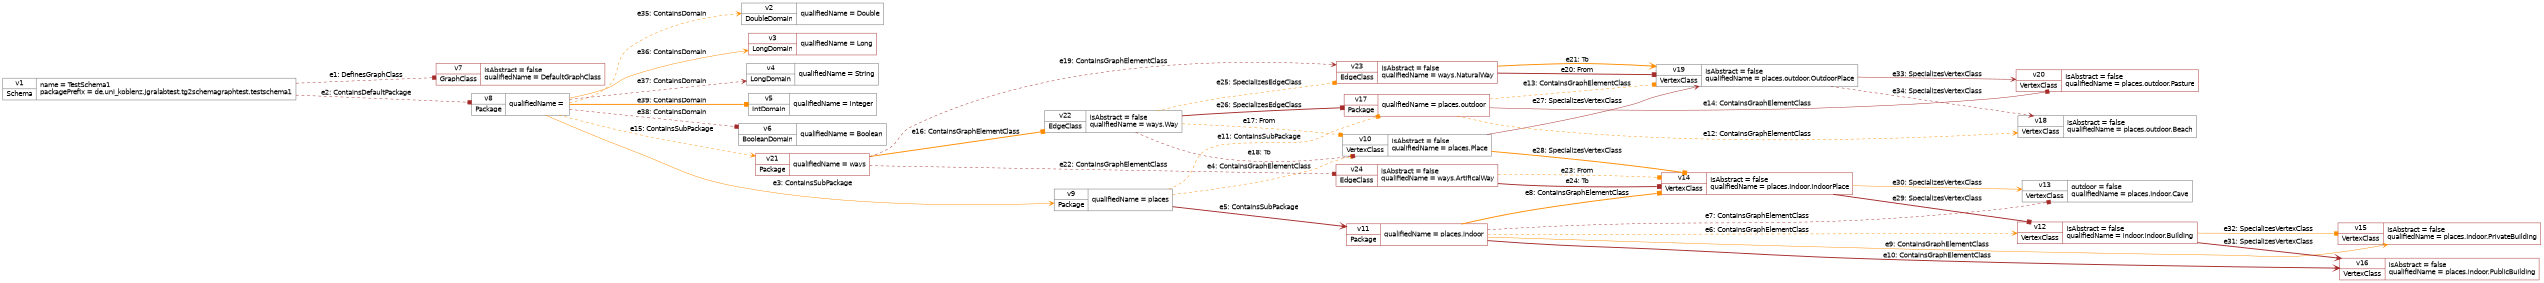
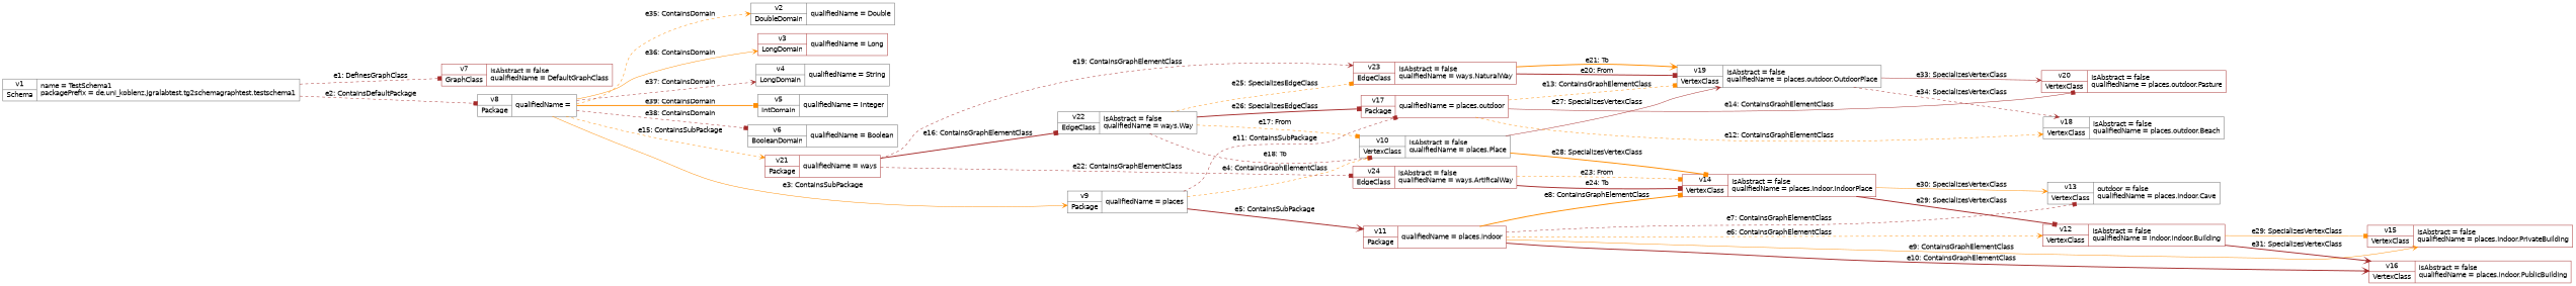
  digraph {
    nodesep=0.25
    rankdir=LR
    ranksep=1.5
    node [color=gray40 fontname=Helvetica fontsize=14 shape=record]
    edge [arrowhead=box color=darkorange fontname=Helvetica fontsize=14 labelfontname=Helvetica labelfontsize=14 style=dashed]
    n1 [label="{{v1|Schema}|name = TestSchema1\lpackagePrefix = de.uni_koblenz.jgralabtest.tg2schemagraphtest.testschema1\l}"]
    n2 [color=brown label="{{v7|GraphClass}|isAbstract = false\lqualifiedName = DefaultGraphClass\l}"]
    n3 [label="{{v8|Package}|qualifiedName = \l}"]
    n4 [label="{{v2|DoubleDomain}|qualifiedName = Double\l}"]
    n5 [color=brown label="{{v3|LongDomain}|qualifiedName = Long\l}"]
    n6 [label="{{v4|LongDomain}|qualifiedName = String\l}"]
    n7 [label="{{v5|IntDomain}|qualifiedName = Integer\l}"]
    n8 [label="{{v6|BooleanDomain}|qualifiedName = Boolean\l}"]
    n9 [label="{{v9|Package}|qualifiedName = places\l}"]
    n10 [color=brown label="{{v21|Package}|qualifiedName = ways\l}"]
    n11 [label="{{v10|VertexClass}|isAbstract = false\lqualifiedName = places.Place\l}"]
    n12 [color=brown label="{{v11|Package}|qualifiedName = places.indoor\l}"]
    n13 [color=brown label="{{v17|Package}|qualifiedName = places.outdoor\l}"]
    n14 [label="{{v22|EdgeClass}|isAbstract = false\lqualifiedName = ways.Way\l}"]
    n15 [color=brown label="{{v23|EdgeClass}|isAbstract = false\lqualifiedName = ways.NaturalWay\l}"]
    n16 [color=brown label="{{v24|EdgeClass}|isAbstract = false\lqualifiedName = ways.ArtificalWay\l}"]
    n17 [color=brown label="{{v14|VertexClass}|isAbstract = false\lqualifiedName = places.indoor.IndoorPlace\l}"]
    n18 [label="{{v19|VertexClass}|isAbstract = false\lqualifiedName = places.outdoor.OutdoorPlace\l}"]
    n19 [color=brown label="{{v12|VertexClass}|isAbstract = false\lqualifiedName = indoor.indoor.Building\l}"]
    n20 [label="{{v13|VertexClass}|outdoor = false\lqualifiedName = places.indoor.Cave\l}"]
    n21 [color=brown label="{{v15|VertexClass}|isAbstract = false\lqualifiedName = places.indoor.PrivateBuilding\l}"]
    n22 [color=brown label="{{v16|VertexClass}|isAbstract = false\lqualifiedName = places.indoor.PublicBuilding\l}"]
    n23 [label="{{v18|VertexClass}|isAbstract = false\lqualifiedName = places.outdoor.Beach\l}"]
    n24 [color=brown label="{{v20|VertexClass}|isAbstract = false\lqualifiedName = places.outdoor.Pasture\l}"]
    n1 -> n2 [color=brown label="e1: DefinesGraphClass"]
    n1 -> n3 [color=brown label="e2: ContainsDefaultPackage"]
    n3 -> n4 [arrowhead=vee label="e35: ContainsDomain"]
    n3 -> n5 [arrowhead=vee label="e36: ContainsDomain" style=solid]
    n3 -> n6 [arrowhead=vee color=brown label="e37: ContainsDomain"]
    n3 -> n7 [label="e39: ContainsDomain" style=bold]
    n3 -> n8 [color=brown label="e38: ContainsDomain"]
    n3 -> n9 [arrowhead=vee label="e3: ContainsSubPackage" style=solid]
    n3 -> n10 [arrowhead=vee label="e15: ContainsSubPackage"]
    n9 -> n11 [label="e4: ContainsGraphElementClass"]
    n9 -> n12 [arrowhead=vee color=brown label="e5: ContainsSubPackage" style=bold]
-   n9 -> n13 [label="e11: ContainsSubPackage"]
-   n10 -> n14 [label="e16: ContainsGraphElementClass" style=bold]
+   n9 -> n13 [color=brown label="e11: ContainsSubPackage"]
+   n10 -> n14 [color=brown label="e16: ContainsGraphElementClass" style=bold]
    n10 -> n15 [arrowhead=vee color=brown label="e19: ContainsGraphElementClass"]
    n10 -> n16 [color=brown label="e22: ContainsGraphElementClass"]
    n11 -> n17 [label="e28: SpecializesVertexClass" style=bold]
    n11 -> n18 [arrowhead=vee color=brown label="e27: SpecializesVertexClass" style=solid]
    n12 -> n17 [label="e8: ContainsGraphElementClass" style=bold]
    n12 -> n19 [arrowhead=vee label="e6: ContainsGraphElementClass"]
    n12 -> n20 [color=brown label="e7: ContainsGraphElementClass"]
    n12 -> n21 [arrowhead=vee label="e9: ContainsGraphElementClass" style=solid]
    n12 -> n22 [arrowhead=vee color=brown label="e10: ContainsGraphElementClass" style=bold]
    n13 -> n18 [label="e13: ContainsGraphElementClass"]
    n13 -> n23 [arrowhead=vee label="e12: ContainsGraphElementClass"]
    n13 -> n24 [color=brown label="e14: ContainsGraphElementClass" style=solid]
    n14 -> n11 [label="e17: From"]
    n14 -> n11 [color=brown label="e18: To"]
    n14 -> n13 [color=brown label="e26: SpecializesEdgeClass" style=bold]
    n14 -> n15 [label="e25: SpecializesEdgeClass"]
    n15 -> n18 [color=brown label="e20: From" style=bold]
    n15 -> n18 [arrowhead=vee label="e21: To" style=bold]
    n16 -> n17 [label="e23: From"]
    n16 -> n17 [color=brown label="e24: To" style=bold]
    n17 -> n19 [color=brown label="e29: SpecializesVertexClass" style=bold]
    n17 -> n20 [arrowhead=vee label="e30: SpecializesVertexClass" style=solid]
    n18 -> n23 [arrowhead=vee color=brown label="e34: SpecializesVertexClass"]
    n18 -> n24 [arrowhead=vee color=brown label="e33: SpecializesVertexClass" style=solid]
-   n19 -> n21 [label="e32: SpecializesVertexClass" style=solid]
+   n19 -> n21 [label="e29: SpecializesVertexClass" style=solid]
    n19 -> n22 [arrowhead=vee color=brown label="e31: SpecializesVertexClass" style=bold]
  }
